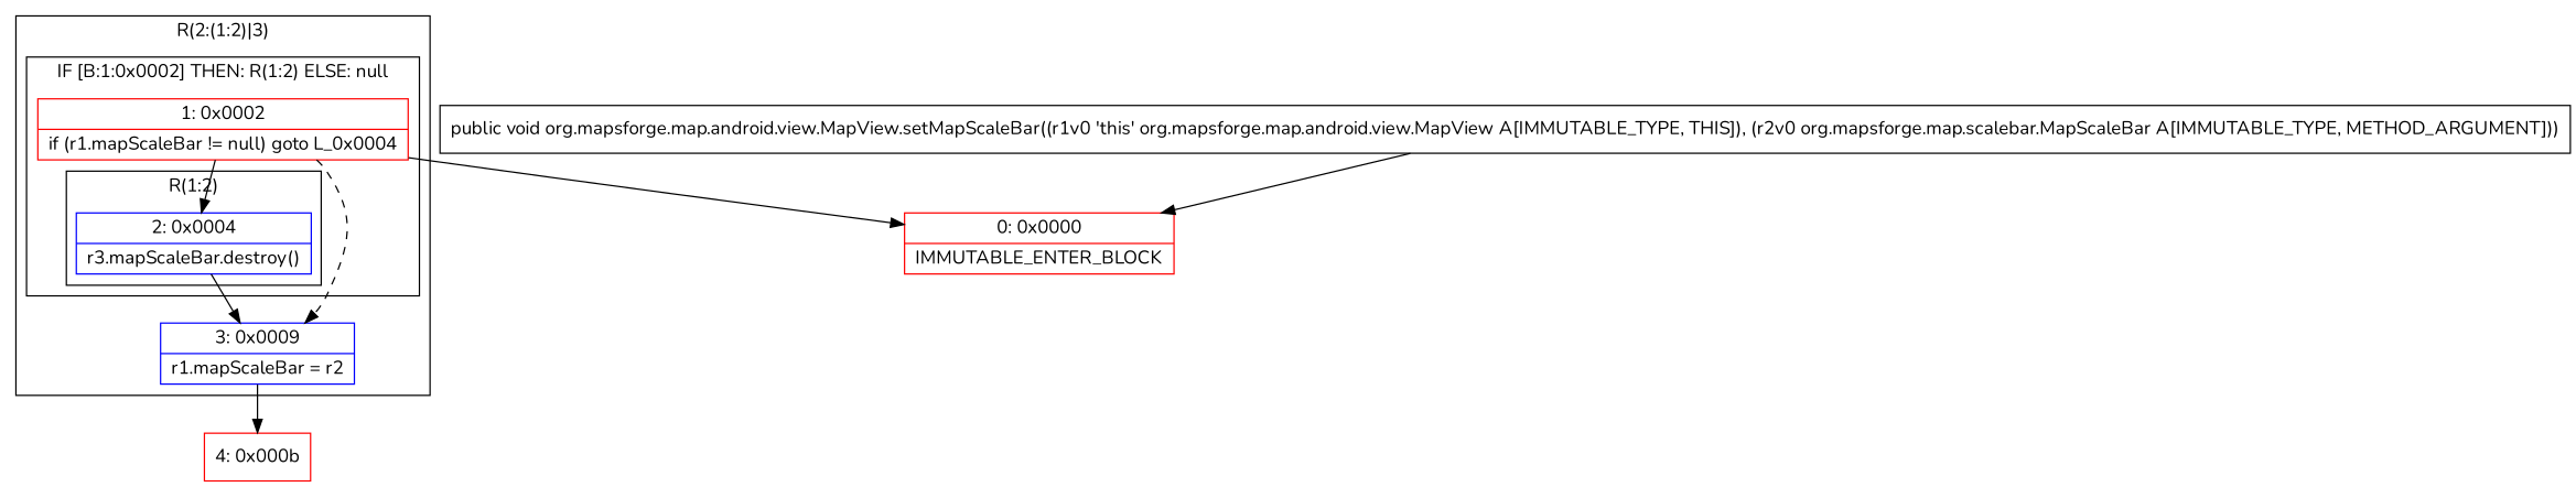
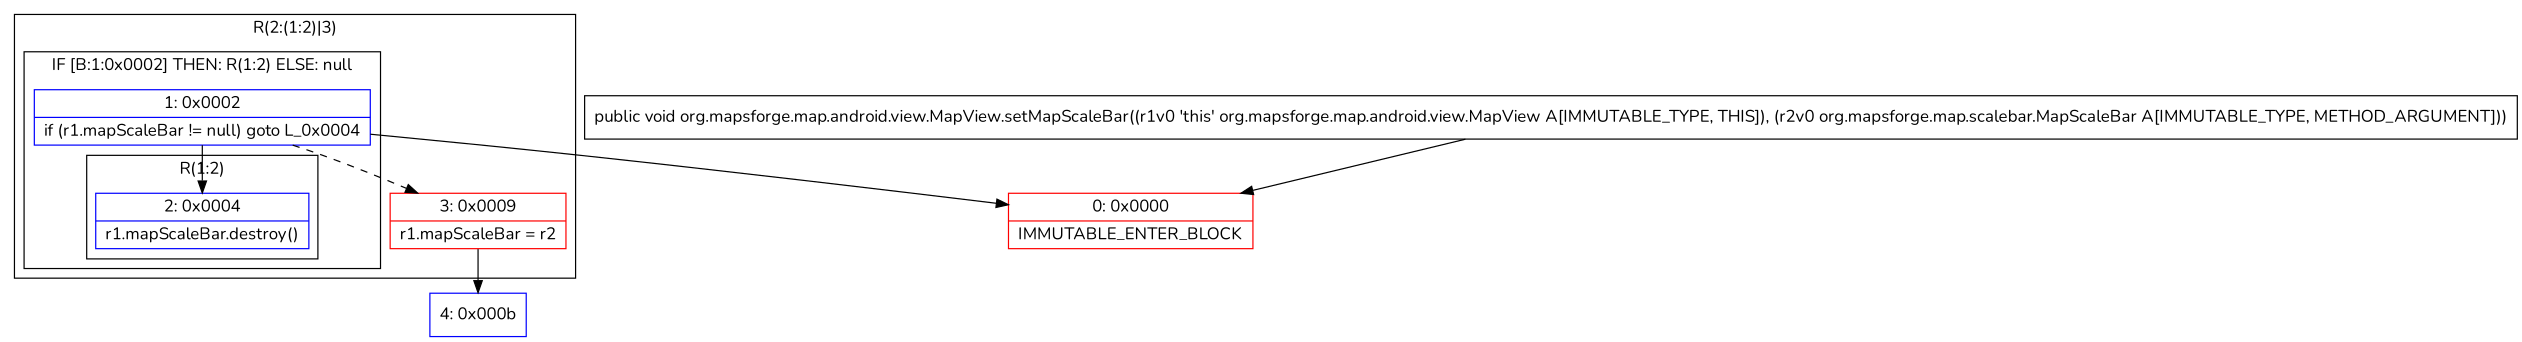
  digraph {
    fontname=Nunito
    node [color=blue fontname=Nunito shape=record]
    edge [fontname=Nunito]
-   n1 [label="{2\:\ 0x0004|r3.mapScaleBar.destroy()\l}"]
-   n2 [color=red label="{1\:\ 0x0002|if (r1.mapScaleBar != null) goto L_0x0004\l}"]
-   n3 [label="{3\:\ 0x0009|r1.mapScaleBar = r2\l}"]
+   n1 [label="{2\:\ 0x0004|r1.mapScaleBar.destroy()\l}"]
+   n2 [label="{1\:\ 0x0002|if (r1.mapScaleBar != null) goto L_0x0004\l}"]
+   n3 [color=red label="{3\:\ 0x0009|r1.mapScaleBar = r2\l}"]
    n4 [color=red label="{0\:\ 0x0000|IMMUTABLE_ENTER_BLOCK\l}"]
-   n5 [color=red label="{4\:\ 0x000b}"]
+   n5 [label="{4\:\ 0x000b}"]
    n6 [label="{public void org.mapsforge.map.android.view.MapView.setMapScaleBar((r1v0 'this' org.mapsforge.map.android.view.MapView A[IMMUTABLE_TYPE, THIS]), (r2v0 org.mapsforge.map.scalebar.MapScaleBar A[IMMUTABLE_TYPE, METHOD_ARGUMENT])) }" color=""]
    subgraph cluster_1 {
      label="R(2:(1:2)|3)"
      n3
      subgraph cluster_2 {
        label="IF [B:1:0x0002] THEN: R(1:2) ELSE: null"
        n2
        subgraph cluster_3 {
          label="R(1:2)"
          n1
        }
      }
    }
-   n1 -> n3
    n2 -> n1
    n2 -> n3 [style=dashed]
    n2 -> n4
    n3 -> n5
    n6 -> n4
  }
